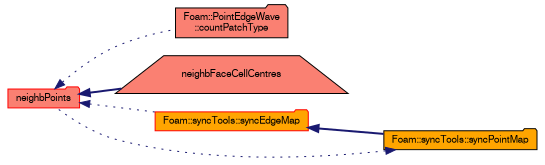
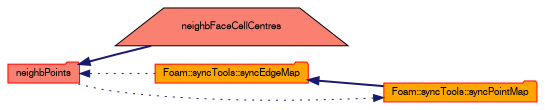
  digraph {
    rankdir=LR
    node [color=red fillcolor=salmon fontname=FreeSans fontsize=10 shape=folder style=filled]
    edge [color=midnightblue dir=back fontname=FreeSans fontsize=10 labelfontname=FreeSans labelfontsize=10 style=dotted]
    n1 [fontcolor=black height=0.2 label=neighbPoints width=0.4]
-   n2 [color=black height=0.2 label="Foam::PointEdgeWave\l::countPatchType" width=0.4]
    n3 [color=black height=0.2 label=neighbFaceCellCentres shape=trapezium width=0.4]
    n4 [fillcolor=orange height=0.2 label="Foam::syncTools::syncEdgeMap" width=0.4]
-   n5 [color=black fillcolor=orange height=0.2 label="Foam::syncTools::syncPointMap" width=0.4]
-   n1 -> n2
+   n5 [fillcolor=orange height=0.2 label="Foam::syncTools::syncPointMap" width=0.4]
    n1 -> n3 [style=bold]
    n1 -> n4
    n4 -> n5 [style=bold]
    n5 -> n1
  }
